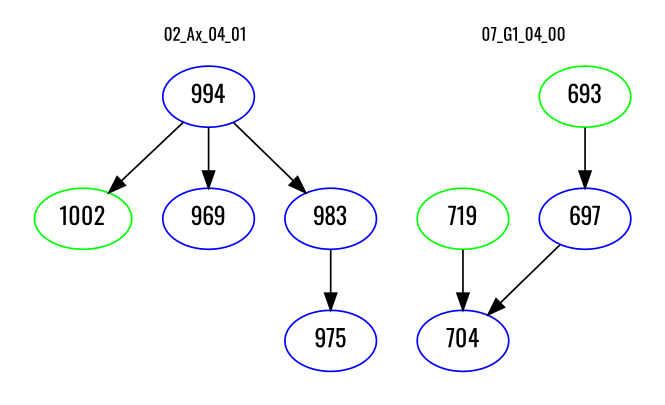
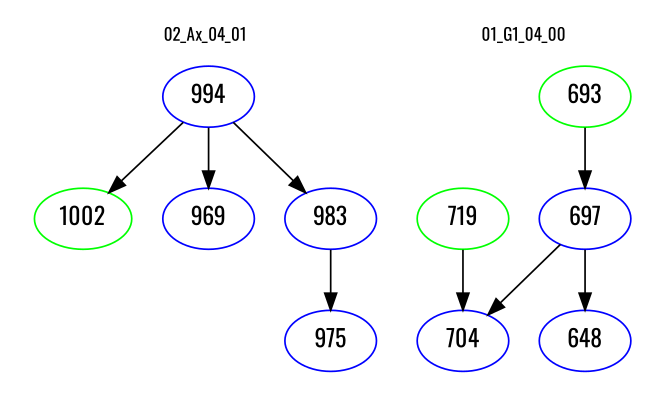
  digraph {
    fontname=Oswald
    node [color=blue fontname=Oswald]
    edge [color=black fontname=Oswald]
    n1 [label=994]
    n2 [color=green label=1002]
    n3 [label=969]
    n4 [label=983]
    n5 [label=975]
    n6 [label=697]
+   n7 [label=648]
    n8 [label=704]
    n9 [color=green label=693]
    n10 [color=green label=719]
    subgraph cluster_1 {
      color=white
      fontsize=10
      label="02_Ax_04_01"
      n1
      n2
      n3
      n4
      n5
    }
    subgraph cluster_2 {
      color=white
      fontsize=10
-     label="07_G1_04_00"
+     label="01_G1_04_00"
      n6
+     n7
      n8
      n9
      n10
    }
    n1 -> n2
    n1 -> n3
    n1 -> n4
    n4 -> n5
+   n6 -> n7
    n6 -> n8
    n9 -> n6
    n10 -> n8
  }
